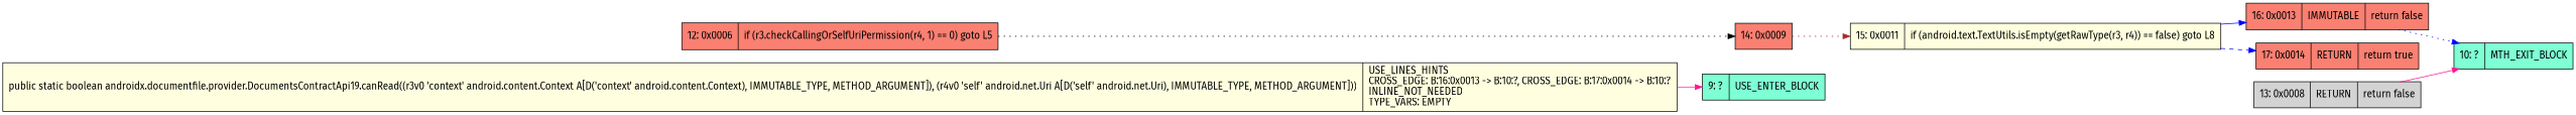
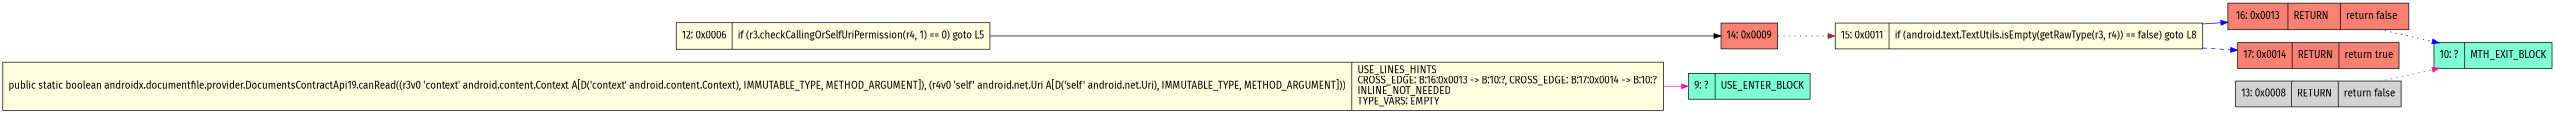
  digraph {
    fontname="Fira Sans"
    rankdir=LR
    node [fillcolor=lightyellow fontname="Fira Sans" shape=record style=filled]
    edge [color=blue fontname="Fira Sans" style=solid]
    n1 [fillcolor=aquamarine label="{9\:\ ?|USE_ENTER_BLOCK\l}"]
-   n2 [fillcolor=salmon label="{12\:\ 0x0006|if (r3.checkCallingOrSelfUriPermission(r4, 1) == 0) goto L5\l}"]
+   n2 [label="{12\:\ 0x0006|if (r3.checkCallingOrSelfUriPermission(r4, 1) == 0) goto L5\l}"]
    n3 [fillcolor=salmon label="{14\:\ 0x0009}"]
    n4 [fillcolor=lightgrey label="{13\:\ 0x0008|RETURN\l|return false\l}"]
    n5 [fillcolor=aquamarine label="{10\:\ ?|MTH_EXIT_BLOCK\l}"]
    n6 [label="{15\:\ 0x0011|if (android.text.TextUtils.isEmpty(getRawType(r3, r4)) == false) goto L8\l}"]
-   n7 [fillcolor=salmon label="{16\:\ 0x0013|IMMUTABLE\l|return false\l}"]
+   n7 [fillcolor=salmon label="{16\:\ 0x0013|RETURN\l|return false\l}"]
    n8 [fillcolor=salmon label="{17\:\ 0x0014|RETURN\l|return true\l}"]
    n9 [label="{public static boolean androidx.documentfile.provider.DocumentsContractApi19.canRead((r3v0 'context' android.content.Context A[D('context' android.content.Context), IMMUTABLE_TYPE, METHOD_ARGUMENT]), (r4v0 'self' android.net.Uri A[D('self' android.net.Uri), IMMUTABLE_TYPE, METHOD_ARGUMENT]))  | USE_LINES_HINTS\lCROSS_EDGE: B:16:0x0013 \-\> B:10:?, CROSS_EDGE: B:17:0x0014 \-\> B:10:?\lINLINE_NOT_NEEDED\lTYPE_VARS: EMPTY\l}"]
-   n2 -> n3 [color=black style=dotted]
+   n2 -> n3 [color=black]
    n3 -> n6 [color=brown style=dotted]
-   n4 -> n5 [color=deeppink]
+   n4 -> n5 [color=deeppink style=dotted]
    n6 -> n7
    n6 -> n8 [style=dashed]
    n7 -> n5 [style=dotted]
    n9 -> n1 [color=deeppink]
  }
